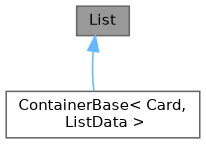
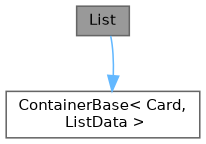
  digraph {
    node [color=gray40 fontname=Helvetica fontsize=10 shape=box style=filled]
    n1 [fillcolor=grey60 fontcolor=black height=0.2 label=List width=0.4]
    n2 [fillcolor=white height=0.2 label="ContainerBase\< Card,\l ListData \>" width=0.4]
-   n1 -> n2 [color=steelblue1 dir=back fontname=Helvetica fontsize=10 labelfontname=Helvetica labelfontsize=10 style=solid]
+   n2 -> n1 [color=steelblue1 dir=back fontname=Helvetica fontsize=10 labelfontname=Helvetica labelfontsize=10 style=solid]
  }
